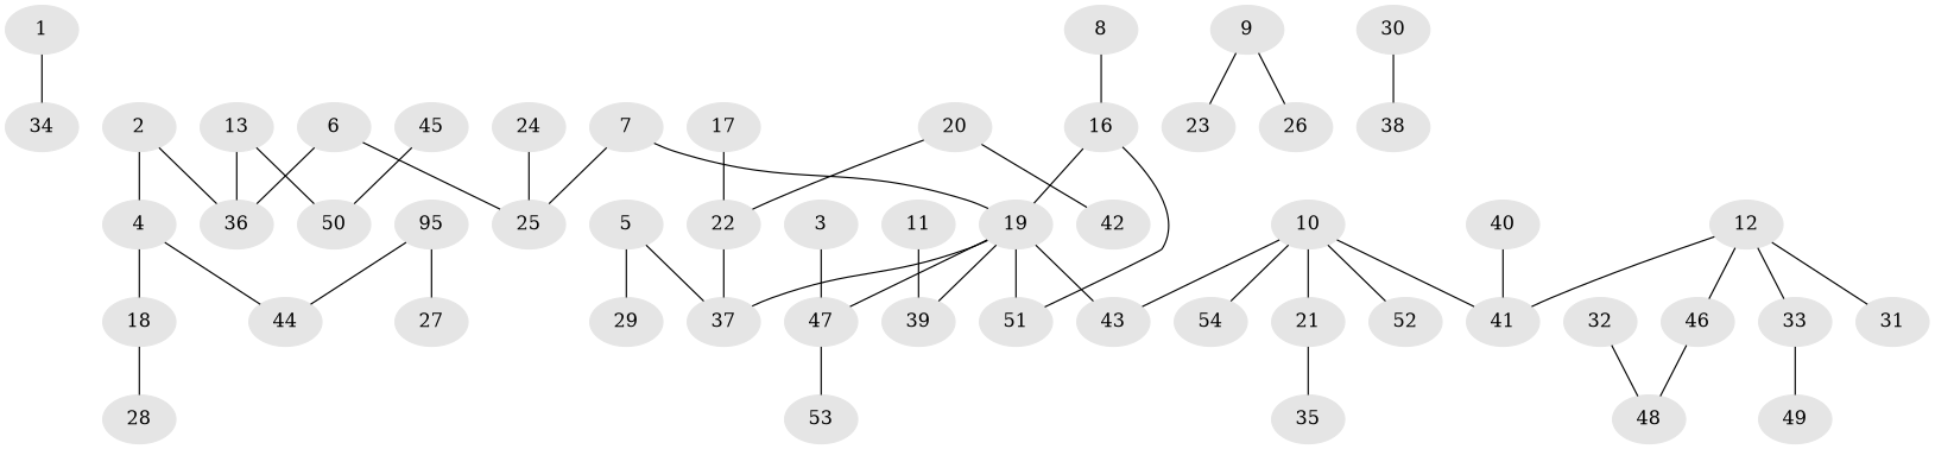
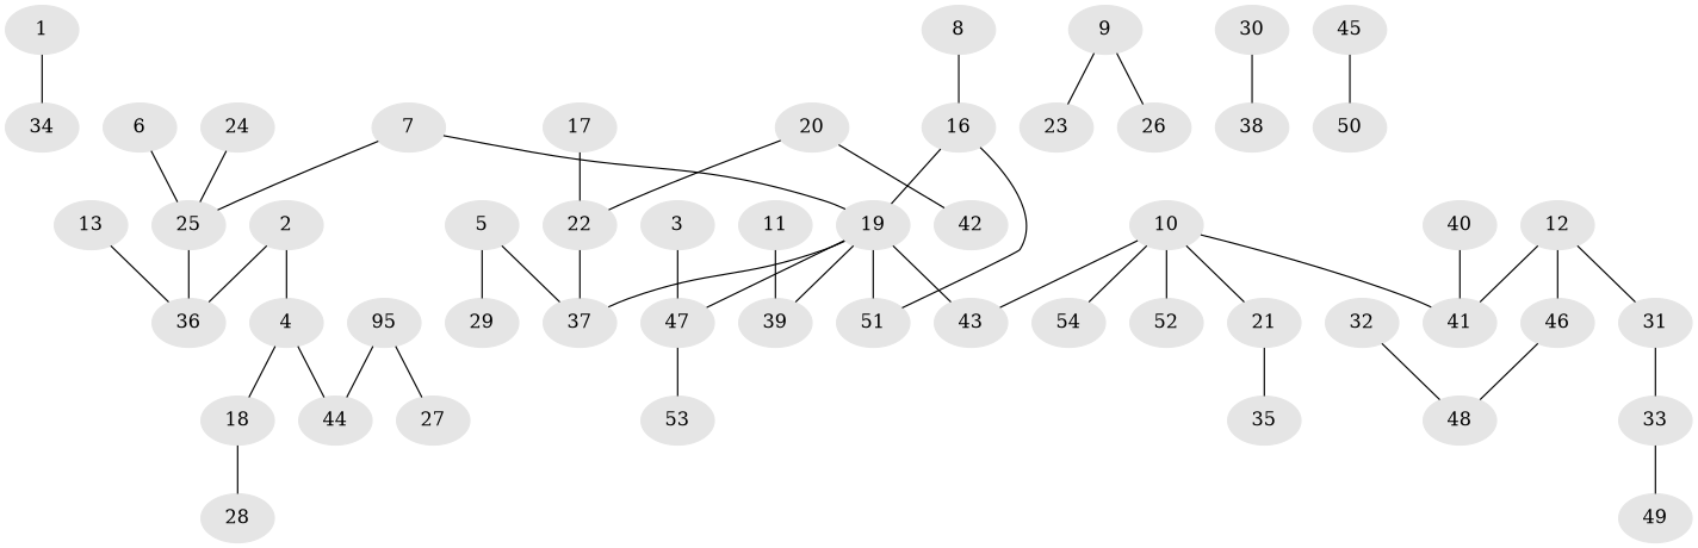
  graph {
    node [color=gray90 style=filled]
    edge [weight=1.0]
    1
    34
    25
    36
    2
    4
    18
    44
    3
    47
    53
    28
    5
    29
    37
    6
    7
    19
    43
    39
    51
    8
    16
    9
    23
    26
    30
    38
    n29 [label=54]
    10
    21
    41
    52
    35
    11
    12
    31
    46
    33
    48
    13
    50
    n43 [label=95]
    27
    17
    22
    20
    42
    24
    49
    32
    40
    45
    1 -- 34
-   6 -- 36
+   25 -- 36
    2 -- 36
    2 -- 4
    4 -- 18
    4 -- 44
    18 -- 28
    3 -- 47
    47 -- 53
    5 -- 29
    5 -- 37
    6 -- 25
    7 -- 25
    7 -- 19
    19 -- 47
    19 -- 37
    19 -- 43
    19 -- 39
    19 -- 51
    8 -- 16
    16 -- 19
    16 -- 51
    9 -- 23
    9 -- 26
    30 -- 38
    10 -- 43
    10 -- n29
    10 -- 21
    10 -- 41
    10 -- 52
    21 -- 35
    11 -- 39
    12 -- 41
    12 -- 31
    12 -- 46
-   12 -- 33
+   31 -- 33
    46 -- 48
    33 -- 49
    13 -- 36
-   13 -- 50
    n43 -- 44
    n43 -- 27
    17 -- 22
    22 -- 37
    20 -- 22
    20 -- 42
    24 -- 25
    32 -- 48
    40 -- 41
    45 -- 50
  }
